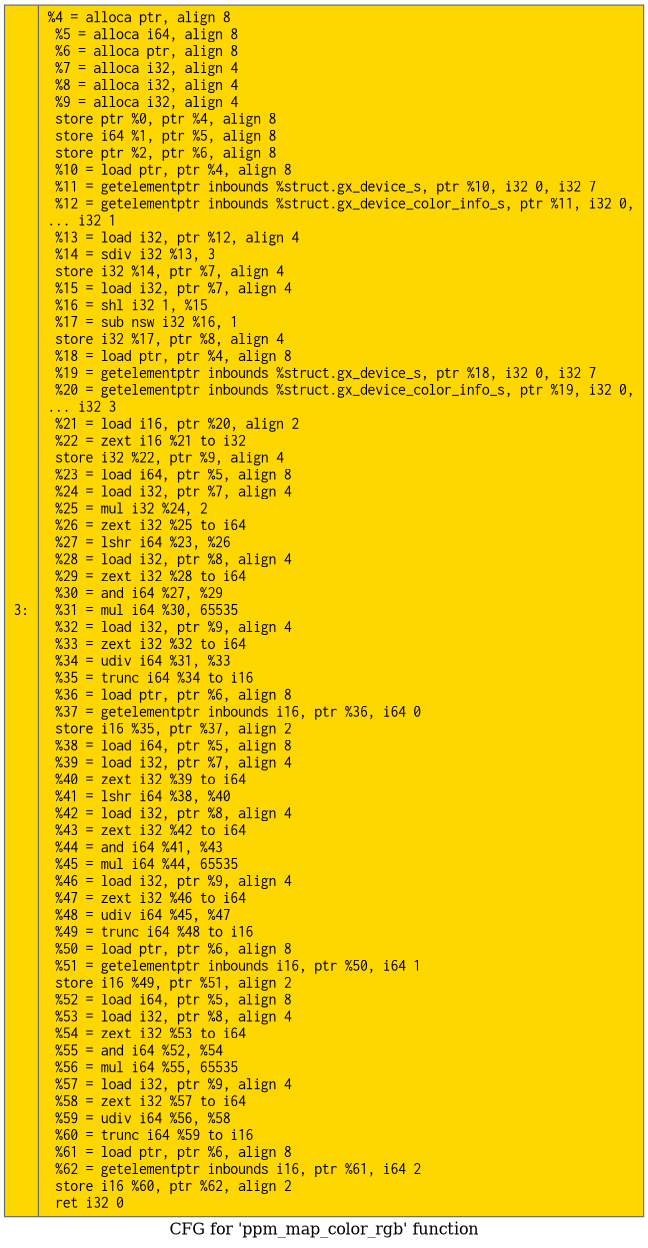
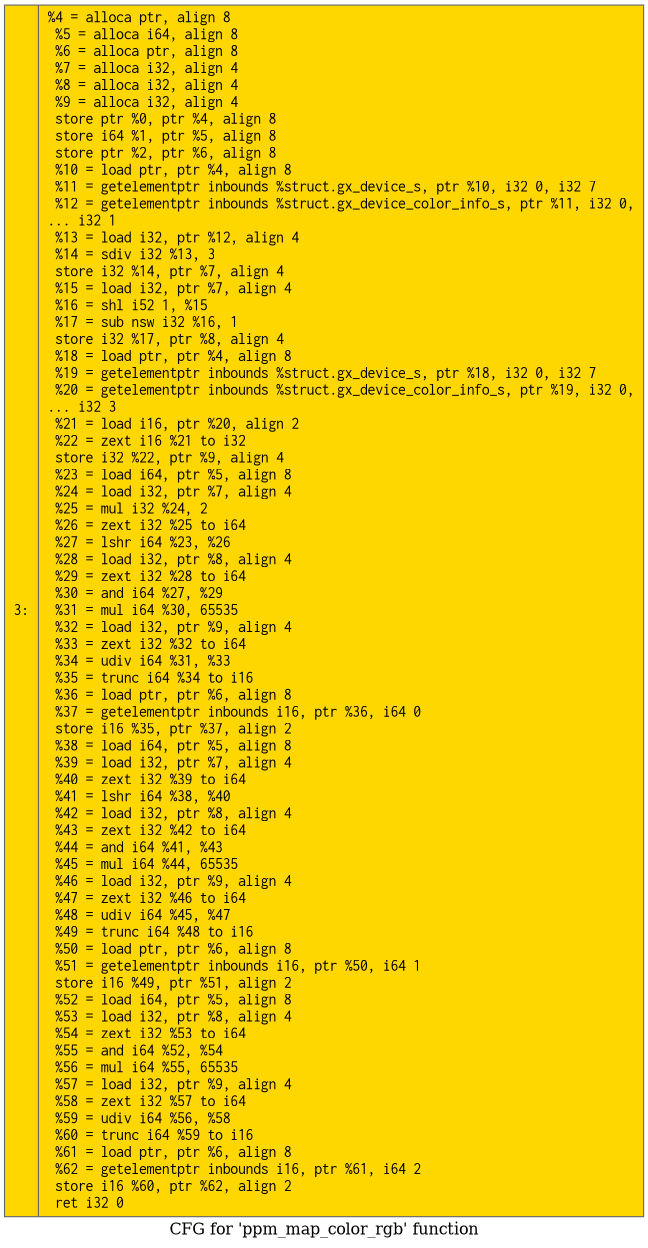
  digraph {
    label="CFG for 'ppm_map_color_rgb' function"
    rankdir=LR
-   n1 [color=gray40 fillcolor=gold fontname=Courier label="{3:\l|  %4 = alloca ptr, align 8\l  %5 = alloca i64, align 8\l  %6 = alloca ptr, align 8\l  %7 = alloca i32, align 4\l  %8 = alloca i32, align 4\l  %9 = alloca i32, align 4\l  store ptr %0, ptr %4, align 8\l  store i64 %1, ptr %5, align 8\l  store ptr %2, ptr %6, align 8\l  %10 = load ptr, ptr %4, align 8\l  %11 = getelementptr inbounds %struct.gx_device_s, ptr %10, i32 0, i32 7\l  %12 = getelementptr inbounds %struct.gx_device_color_info_s, ptr %11, i32 0,\l... i32 1\l  %13 = load i32, ptr %12, align 4\l  %14 = sdiv i32 %13, 3\l  store i32 %14, ptr %7, align 4\l  %15 = load i32, ptr %7, align 4\l  %16 = shl i32 1, %15\l  %17 = sub nsw i32 %16, 1\l  store i32 %17, ptr %8, align 4\l  %18 = load ptr, ptr %4, align 8\l  %19 = getelementptr inbounds %struct.gx_device_s, ptr %18, i32 0, i32 7\l  %20 = getelementptr inbounds %struct.gx_device_color_info_s, ptr %19, i32 0,\l... i32 3\l  %21 = load i16, ptr %20, align 2\l  %22 = zext i16 %21 to i32\l  store i32 %22, ptr %9, align 4\l  %23 = load i64, ptr %5, align 8\l  %24 = load i32, ptr %7, align 4\l  %25 = mul i32 %24, 2\l  %26 = zext i32 %25 to i64\l  %27 = lshr i64 %23, %26\l  %28 = load i32, ptr %8, align 4\l  %29 = zext i32 %28 to i64\l  %30 = and i64 %27, %29\l  %31 = mul i64 %30, 65535\l  %32 = load i32, ptr %9, align 4\l  %33 = zext i32 %32 to i64\l  %34 = udiv i64 %31, %33\l  %35 = trunc i64 %34 to i16\l  %36 = load ptr, ptr %6, align 8\l  %37 = getelementptr inbounds i16, ptr %36, i64 0\l  store i16 %35, ptr %37, align 2\l  %38 = load i64, ptr %5, align 8\l  %39 = load i32, ptr %7, align 4\l  %40 = zext i32 %39 to i64\l  %41 = lshr i64 %38, %40\l  %42 = load i32, ptr %8, align 4\l  %43 = zext i32 %42 to i64\l  %44 = and i64 %41, %43\l  %45 = mul i64 %44, 65535\l  %46 = load i32, ptr %9, align 4\l  %47 = zext i32 %46 to i64\l  %48 = udiv i64 %45, %47\l  %49 = trunc i64 %48 to i16\l  %50 = load ptr, ptr %6, align 8\l  %51 = getelementptr inbounds i16, ptr %50, i64 1\l  store i16 %49, ptr %51, align 2\l  %52 = load i64, ptr %5, align 8\l  %53 = load i32, ptr %8, align 4\l  %54 = zext i32 %53 to i64\l  %55 = and i64 %52, %54\l  %56 = mul i64 %55, 65535\l  %57 = load i32, ptr %9, align 4\l  %58 = zext i32 %57 to i64\l  %59 = udiv i64 %56, %58\l  %60 = trunc i64 %59 to i16\l  %61 = load ptr, ptr %6, align 8\l  %62 = getelementptr inbounds i16, ptr %61, i64 2\l  store i16 %60, ptr %62, align 2\l  ret i32 0\l}" shape=record style=filled]
+   n1 [color=gray40 fillcolor=gold fontname=Courier label="{3:\l|  %4 = alloca ptr, align 8\l  %5 = alloca i64, align 8\l  %6 = alloca ptr, align 8\l  %7 = alloca i32, align 4\l  %8 = alloca i32, align 4\l  %9 = alloca i32, align 4\l  store ptr %0, ptr %4, align 8\l  store i64 %1, ptr %5, align 8\l  store ptr %2, ptr %6, align 8\l  %10 = load ptr, ptr %4, align 8\l  %11 = getelementptr inbounds %struct.gx_device_s, ptr %10, i32 0, i32 7\l  %12 = getelementptr inbounds %struct.gx_device_color_info_s, ptr %11, i32 0,\l... i32 1\l  %13 = load i32, ptr %12, align 4\l  %14 = sdiv i32 %13, 3\l  store i32 %14, ptr %7, align 4\l  %15 = load i32, ptr %7, align 4\l  %16 = shl i52 1, %15\l  %17 = sub nsw i32 %16, 1\l  store i32 %17, ptr %8, align 4\l  %18 = load ptr, ptr %4, align 8\l  %19 = getelementptr inbounds %struct.gx_device_s, ptr %18, i32 0, i32 7\l  %20 = getelementptr inbounds %struct.gx_device_color_info_s, ptr %19, i32 0,\l... i32 3\l  %21 = load i16, ptr %20, align 2\l  %22 = zext i16 %21 to i32\l  store i32 %22, ptr %9, align 4\l  %23 = load i64, ptr %5, align 8\l  %24 = load i32, ptr %7, align 4\l  %25 = mul i32 %24, 2\l  %26 = zext i32 %25 to i64\l  %27 = lshr i64 %23, %26\l  %28 = load i32, ptr %8, align 4\l  %29 = zext i32 %28 to i64\l  %30 = and i64 %27, %29\l  %31 = mul i64 %30, 65535\l  %32 = load i32, ptr %9, align 4\l  %33 = zext i32 %32 to i64\l  %34 = udiv i64 %31, %33\l  %35 = trunc i64 %34 to i16\l  %36 = load ptr, ptr %6, align 8\l  %37 = getelementptr inbounds i16, ptr %36, i64 0\l  store i16 %35, ptr %37, align 2\l  %38 = load i64, ptr %5, align 8\l  %39 = load i32, ptr %7, align 4\l  %40 = zext i32 %39 to i64\l  %41 = lshr i64 %38, %40\l  %42 = load i32, ptr %8, align 4\l  %43 = zext i32 %42 to i64\l  %44 = and i64 %41, %43\l  %45 = mul i64 %44, 65535\l  %46 = load i32, ptr %9, align 4\l  %47 = zext i32 %46 to i64\l  %48 = udiv i64 %45, %47\l  %49 = trunc i64 %48 to i16\l  %50 = load ptr, ptr %6, align 8\l  %51 = getelementptr inbounds i16, ptr %50, i64 1\l  store i16 %49, ptr %51, align 2\l  %52 = load i64, ptr %5, align 8\l  %53 = load i32, ptr %8, align 4\l  %54 = zext i32 %53 to i64\l  %55 = and i64 %52, %54\l  %56 = mul i64 %55, 65535\l  %57 = load i32, ptr %9, align 4\l  %58 = zext i32 %57 to i64\l  %59 = udiv i64 %56, %58\l  %60 = trunc i64 %59 to i16\l  %61 = load ptr, ptr %6, align 8\l  %62 = getelementptr inbounds i16, ptr %61, i64 2\l  store i16 %60, ptr %62, align 2\l  ret i32 0\l}" shape=record style=filled]
  }
